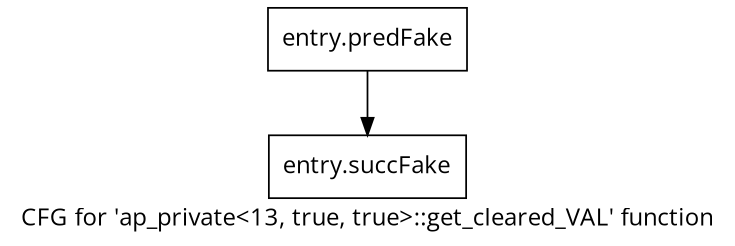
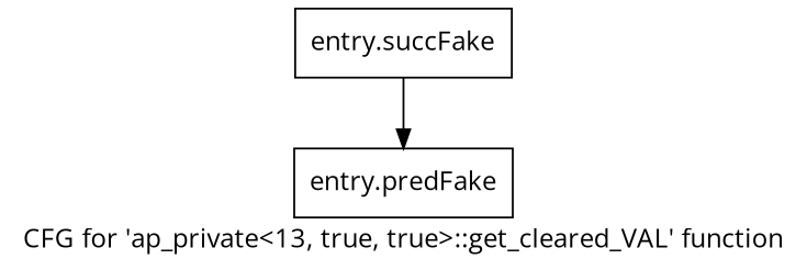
  digraph {
    label="CFG for 'ap_private\<13, true, true\>::get_cleared_VAL' function"
    fontname="Open Sans"
    node [shape=record fontname="Open Sans"]
    n1 [label="{entry.predFake}"]
    n2 [filename="/home/omerfaruk/tools/Xilinx/Vitis_HLS/2023.2/include/etc/ap_private.h" label="{entry.succFake}" linenumber=1438]
-   n1 -> n2 [execusionnum=6 filename="/home/omerfaruk/tools/Xilinx/Vitis_HLS/2023.2/include/etc/ap_private.h" fontname="Open Sans"]
+   n2 -> n1 [execusionnum=6 filename="/home/omerfaruk/tools/Xilinx/Vitis_HLS/2023.2/include/etc/ap_private.h" fontname="Open Sans"]
  }
